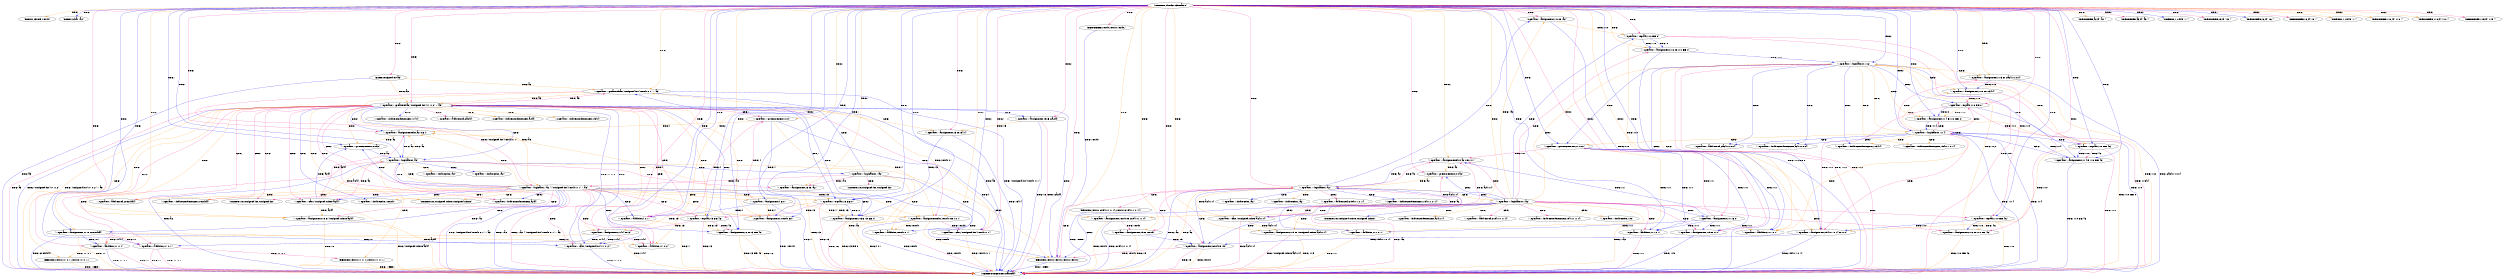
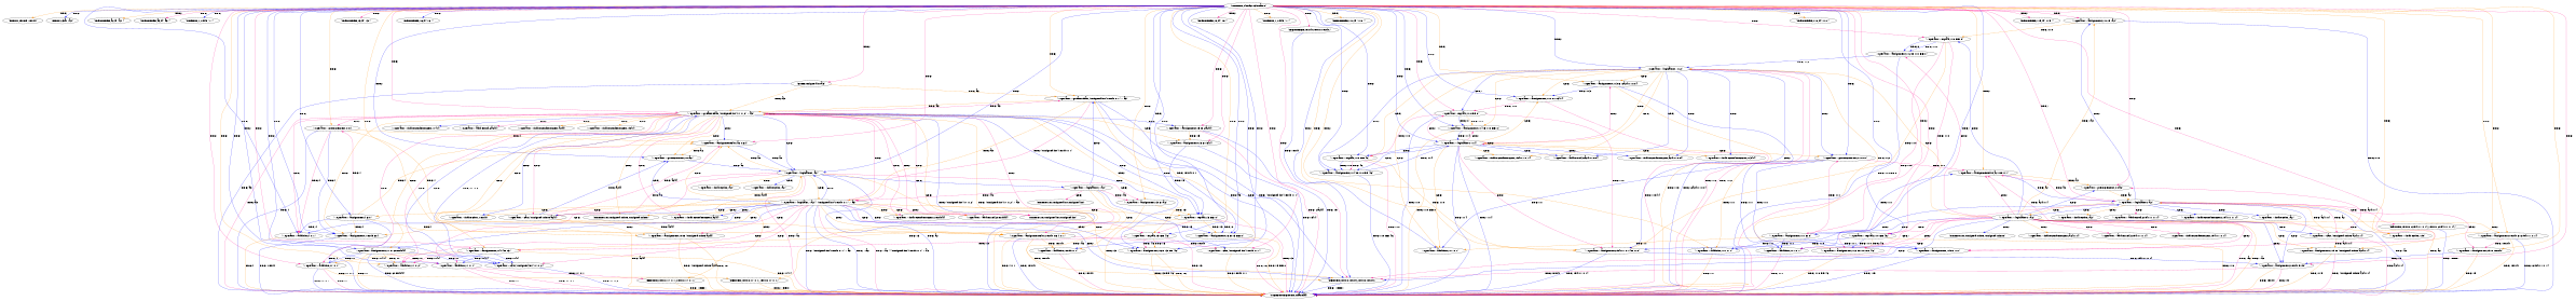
  digraph {
    edge [color=blue]
    n1 [label="(METHOD,do_rfc1035_name)"]
    n2 [label="(PARAM,_BYTE *result)"]
    n3 [label="(PARAM,char *a2)"]
    n4 [label="(BYTE,unsigned int a3)"]
    n5 [label="(IDENTIFIER,a2,if ( a2 ))"]
    n6 [label="(IDENTIFIER,a3,if ( a3 ))"]
    n7 [label="(LITERAL,1,while ( 1 ))"]
    n8 [label="(<operator>.assignment,v3 = *a2)"]
    n9 [label="(<operator>.greaterThan,(unsigned int)(result + 1) > a3)"]
    n10 [label="(<operator>.cast,(unsigned int)(result + 1))"]
    n11 [label="(<operator>.addition,result + 1)"]
    n12 [label="(<operator>.assignment,i = 0)"]
    n13 [label="(<operator>.preIncrement,++i)"]
    n14 [label="(<operator>.assignment,v6 = v3 == 0)"]
    n15 [label="(<operator>.equals,v3 == 0)"]
    n16 [label="(<operator>.assignment,v7 = &result[i])"]
    n17 [label="(IDENTIFIER,v3,if ( v3 ))"]
    n18 [label="(<operator>.assignment,v6 = v3 == 46)"]
    n19 [label="(<operator>.equals,v3 == 46)"]
    n20 [label="(IDENTIFIER,v6,if ( v6 ))"]
    n21 [label="(<operator>.greaterThan,(unsigned int)(v7 + 2) > a3)"]
    n22 [label="(<operator>.cast,(unsigned int)(v7 + 2))"]
    n23 [label="(<operator>.addition,v7 + 2)"]
    n24 [label="(<operator>.addition,v7 + 1)"]
    n25 [label="(<operator>.assignment,v7[1] = v3)"]
    n26 [label="(<operator>.assignment,v5 = &a2[i])"]
    n27 [label="(<operator>.assignment,v3 = v5[1])"]
    n28 [label="(<operator>.assignment,*result = i)"]
    n29 [label="(<operator>.assignment,v8 = (unsigned __int8)a2[i])"]
    n30 [label="(<operator>.assignmentPlus,a2 += i)"]
    n31 [label="(<operator>.assignmentPlus,result += i + 1)"]
    n32 [label="(<operator>.addition,i + 1)"]
    n33 [label="(IDENTIFIER,v8,if ( v8 ))"]
    n34 [label="(<operator>.preIncrement,++a2)"]
    n35 [label="(<operator>.logicalNot,!a2)"]
    n36 [label="(<operator>.addition,v7 + 1)"]
    n37 [label="(LITERAL,1,while ( 1 ))"]
    n38 [label="(<operator>.assignment,v9 = result)"]
    n39 [label="(<operator>.assignment,v10 = *a2)"]
    n40 [label="(<operator>.assignment,v11 = 0)"]
    n41 [label="(<operator>.assignment,v12 = v10 == 0)"]
    n42 [label="(<operator>.equals,v10 == 0)"]
    n43 [label="(IDENTIFIER,v10,if ( v10 ))"]
    n44 [label="(<operator>.assignment,v12 = v10 == 46)"]
    n45 [label="(<operator>.equals,v10 == 46)"]
    n46 [label="(<operator>.logicalNot,!v12)"]
    n47 [label="(<operator>.assignment,v9[v11 + 1] = v10)"]
    n48 [label="(<operator>.addition,v11 + 1)"]
    n49 [label="(<operator>.assignment,v13 = &a2[v11++])"]
    n50 [label="(<operator>.postIncrement,v11++)"]
    n51 [label="(<operator>.assignment,v10 = v13[1])"]
    n52 [label="(<operator>.assignment,v14 = v10 == 0)"]
    n53 [label="(<operator>.equals,v10 == 0)"]
    n54 [label="(IDENTIFIER,v10,if ( v10 ))"]
    n55 [label="(<operator>.assignment,v14 = v10 == 46)"]
    n56 [label="(<operator>.equals,v10 == 46)"]
    n57 [label="(<operator>.logicalNot,!v14)"]
    n58 [label="(<operator>.assignment,*v9 = v11)"]
    n59 [label="(<operator>.assignment,v15 = (unsigned __int8)a2[v11])"]
    n60 [label="(<operator>.assignmentPlus,a2 += v11)"]
    n61 [label="(<operator>.assignment,result = &v9[v11 + 1])"]
    n62 [label="(<operator>.addition,v11 + 1)"]
    n63 [label="(IDENTIFIER,v15,if ( v15 ))"]
    n64 [label="(<operator>.preIncrement,++a2)"]
    n65 [label="(<operator>.logicalNot,!a2)"]
    n66 [label="(<operator>.addition,v11 + 1)"]
    n67 [label="(<operator>.assignment,result = v9)"]
    n68 [label="(RETURN,return result;,return result;)"]
    n69 [label="(IDENTIFIER,result,return result;)"]
    n70 [label="(METHOD_RETURN,__fastcall)"]
    n71 [label="(<operator>.logicalOr,!*a2 || (unsigned int)(result + 1) > a3)"]
    n72 [label="(<operator>.cast,(unsigned __int8)a2[i])"]
    n73 [label="(<operator>.addressOf,&result[i])"]
    n74 [label="(<operator>.indirectIndexAccess,result[i])"]
    n75 [label="(UNKNOWN,unsigned int,unsigned int)"]
    n76 [label="(<operator>.indirection,*result)"]
    n77 [label="(UNKNOWN,unsigned __int8,unsigned __int8)"]
    n78 [label="(<operator>.indirectIndexAccess,a2[i])"]
    n79 [label="(RETURN,return v7 + 1;,return v7 + 1;)"]
    n80 [label="(<operator>.indirectIndexAccess,v7[1])"]
    n81 [label="(<operator>.addressOf,&a2[i])"]
    n82 [label="(<operator>.indirectIndexAccess,a2[i])"]
    n83 [label="(<operator>.indirectIndexAccess,v5[1])"]
    n84 [label="(<operator>.logicalNot,!*a2)"]
    n85 [label="(RETURN,return v7 + 1;,return v7 + 1;)"]
    n86 [label="(<operator>.indirection,*a2)"]
    n87 [label="(<operator>.indirection,*a2)"]
    n88 [label="(<operator>.indirectIndexAccess,v9[v11 + 1])"]
    n89 [label="(<operator>.addressOf,&a2[v11++])"]
    n90 [label="(<operator>.indirectIndexAccess,a2[v11++])"]
    n91 [label="(<operator>.indirectIndexAccess,v13[1])"]
    n92 [label="(<operator>.logicalNot,!*a2)"]
    n93 [label="(<operator>.cast,(unsigned __int8)a2[v11])"]
    n94 [label="(RETURN,return &v9[v11 + 1];,return &v9[v11 + 1];)"]
    n95 [label="(<operator>.indirection,*a2)"]
    n96 [label="(<operator>.indirection,*a2)"]
    n97 [label="(<operator>.addressOf,&v9[v11 + 1])"]
    n98 [label="(<operator>.indirectIndexAccess,v9[v11 + 1])"]
    n99 [label="(UNKNOWN,unsigned int,unsigned int)"]
    n100 [label="(<operator>.indirection,*v9)"]
    n101 [label="(UNKNOWN,unsigned __int8,unsigned __int8)"]
    n102 [label="(<operator>.indirectIndexAccess,a2[v11])"]
    n103 [label="(<operator>.addressOf,&v9[v11 + 1])"]
    n104 [label="(<operator>.indirectIndexAccess,v9[v11 + 1])"]
    n1 -> n2 [color=darkorange label="DDG: "]
    n1 -> n3 [label="DDG: "]
    n1 -> n4 [color=deeppink label="DDG: "]
    n1 -> n5 [color=darkorange label="DDG: "]
    n1 -> n6 [color=deeppink label="DDG: "]
    n1 -> n7 [label="DDG: "]
    n1 -> n8 [color=darkorange label="DDG: "]
    n1 -> n9 [color=darkorange label="DDG: "]
    n1 -> n10 [color=deeppink label="DDG: "]
    n1 -> n11 [label="DDG: "]
    n1 -> n12 [label="DDG: "]
    n1 -> n13 [color=darkorange label="DDG: "]
    n1 -> n14 [label="DDG: "]
    n1 -> n15 [label="DDG: "]
    n1 -> n16 [label="DDG: "]
    n1 -> n17 [color=deeppink label="DDG: "]
    n1 -> n18 [label="DDG: "]
    n1 -> n19 [label="DDG: "]
    n1 -> n20 [label="DDG: "]
    n1 -> n21 [color=deeppink label="DDG: "]
    n1 -> n22 [label="DDG: "]
    n1 -> n23 [color=darkorange label="DDG: "]
    n1 -> n24 [color=deeppink label="DDG: "]
    n1 -> n25 [color=deeppink label="DDG: "]
    n1 -> n26 [color=deeppink label="DDG: "]
    n1 -> n27 [color=deeppink label="DDG: "]
    n1 -> n28 [label="DDG: "]
    n1 -> n29 [color=darkorange label="DDG: "]
    n1 -> n30 [color=deeppink label="DDG: "]
    n1 -> n31 [color=darkorange label="DDG: "]
    n1 -> n32 [label="DDG: "]
    n1 -> n33 [color=deeppink label="DDG: "]
    n1 -> n34 [label="DDG: "]
    n1 -> n35 [label="DDG: "]
    n1 -> n36 [label="DDG: "]
    n1 -> n37 [color=darkorange label="DDG: "]
    n1 -> n38 [color=darkorange label="DDG: "]
    n1 -> n39 [color=deeppink label="DDG: "]
    n1 -> n40 [color=deeppink label="DDG: "]
-   n1 -> n41 [color=darkorange label="DDG: "]
+   n1 -> n100 [color=darkorange label="DDG: "]
    n1 -> n42 [color=deeppink label="DDG: "]
    n1 -> n43 [color=darkorange label="DDG: "]
    n1 -> n44 [color=deeppink label="DDG: "]
    n1 -> n45 [label="DDG: "]
    n1 -> n46 [label="DDG: "]
    n1 -> n47 [color=darkorange label="DDG: "]
    n1 -> n48 [label="DDG: "]
    n1 -> n49 [color=darkorange label="DDG: "]
    n1 -> n50 [label="DDG: "]
    n1 -> n51 [label="DDG: "]
    n1 -> n52 [label="DDG: "]
    n1 -> n53 [color=deeppink label="DDG: "]
    n1 -> n54 [color=darkorange label="DDG: "]
    n1 -> n55 [label="DDG: "]
    n1 -> n56 [label="DDG: "]
    n1 -> n57 [label="DDG: "]
    n1 -> n58 [color=deeppink label="DDG: "]
    n1 -> n59 [color=darkorange label="DDG: "]
    n1 -> n60 [color=darkorange label="DDG: "]
    n1 -> n61 [color=darkorange label="DDG: "]
    n1 -> n62 [label="DDG: "]
    n1 -> n63 [color=deeppink label="DDG: "]
    n1 -> n64 [color=deeppink label="DDG: "]
    n1 -> n65 [color=deeppink label="DDG: "]
    n1 -> n66 [color=darkorange label="DDG: "]
    n1 -> n67 [color=deeppink label="DDG: "]
    n1 -> n68 [color=deeppink label="DDG: "]
    n1 -> n69 [color=deeppink label="DDG: "]
    n4 -> n9 [color=darkorange label="DDG: a3"]
    n4 -> n21 [color=darkorange label="DDG: a3"]
    n4 -> n70 [label="DDG: a3"]
    n8 -> n15 [color=darkorange label="DDG: v3"]
    n8 -> n70 [color=darkorange label="DDG: v3"]
    n9 -> n21 [color=darkorange label="DDG: a3"]
    n9 -> n70 [label="DDG: a3"]
    n9 -> n70 [label="DDG: (unsigned int)(result + 1)"]
    n9 -> n71 [color=deeppink label="DDG: (unsigned int)(result + 1)"]
    n9 -> n71 [color=darkorange label="DDG: a3"]
    n10 -> n9 [color=darkorange label="DDG: result + 1"]
    n10 -> n70 [color=darkorange label="DDG: result + 1"]
    n11 -> n70 [color=deeppink label="DDG: result"]
    n12 -> n13 [color=deeppink label="DDG: i"]
    n12 -> n28 [color=darkorange label="DDG: i"]
    n12 -> n30 [color=darkorange label="DDG: i"]
    n12 -> n31 [color=darkorange label="DDG: i"]
    n12 -> n32 [label="DDG: i"]
    n12 -> n70 [label="DDG: i"]
    n13 -> n28 [label="DDG: i"]
    n13 -> n30 [color=darkorange label="DDG: i"]
    n13 -> n31 [color=darkorange label="DDG: i"]
    n13 -> n32 [color=deeppink label="DDG: i"]
    n13 -> n70 [label="DDG: i"]
    n14 -> n70 [color=darkorange label="DDG: v3 == 0"]
    n14 -> n70 [color=deeppink label="DDG: v6"]
    n15 -> n14 [color=darkorange label="DDG: v3"]
    n15 -> n14 [label="DDG: 0"]
    n15 -> n19 [color=deeppink label="DDG: v3"]
    n15 -> n25 [color=darkorange label="DDG: v3"]
    n15 -> n70 [color=deeppink label="DDG: v3"]
    n16 -> n22 [label="DDG: v7"]
    n16 -> n23 [color=darkorange label="DDG: v7"]
    n16 -> n24 [label="DDG: v7"]
    n16 -> n36 [color=deeppink label="DDG: v7"]
    n16 -> n70 [color=darkorange label="DDG: v7"]
    n16 -> n70 [label="DDG: &result[i]"]
    n18 -> n70 [color=darkorange label="DDG: v3 == 46"]
    n18 -> n70 [color=darkorange label="DDG: v6"]
    n19 -> n18 [color=darkorange label="DDG: v3"]
    n19 -> n18 [color=deeppink label="DDG: 46"]
    n19 -> n25 [color=deeppink label="DDG: v3"]
    n19 -> n70 [color=deeppink label="DDG: v3"]
    n21 -> n9 [color=deeppink label="DDG: a3"]
    n21 -> n13 [color=deeppink label="CDG: "]
    n21 -> n14 [label="CDG: "]
    n21 -> n15 [label="CDG: "]
    n21 -> n16 [color=darkorange label="CDG: "]
    n21 -> n18 [label="CDG: "]
    n21 -> n19 [color=darkorange label="CDG: "]
    n21 -> n21 [color=darkorange label="CDG: "]
    n21 -> n22 [label="CDG: "]
    n21 -> n23 [color=deeppink label="CDG: "]
    n21 -> n24 [color=deeppink label="CDG: "]
    n21 -> n25 [color=darkorange label="CDG: "]
    n21 -> n26 [label="CDG: "]
    n21 -> n27 [color=darkorange label="CDG: "]
    n21 -> n28 [color=darkorange label="CDG: "]
    n21 -> n29 [color=darkorange label="CDG: "]
    n21 -> n30 [label="CDG: "]
    n21 -> n31 [color=deeppink label="CDG: "]
    n21 -> n32 [color=deeppink label="CDG: "]
    n21 -> n34 [color=darkorange label="CDG: "]
    n21 -> n35 [label="CDG: "]
    n21 -> n68 [label="CDG: "]
    n21 -> n70 [color=deeppink label="DDG: a3"]
    n21 -> n70 [label="DDG: (unsigned int)(v7 + 2)"]
    n21 -> n70 [color=darkorange label="DDG: (unsigned int)(v7 + 2) > a3"]
    n21 -> n72 [color=deeppink label="CDG: "]
    n21 -> n73 [color=deeppink label="CDG: "]
    n21 -> n74 [color=deeppink label="CDG: "]
    n21 -> n75 [color=deeppink label="CDG: "]
    n21 -> n76 [label="CDG: "]
    n21 -> n77 [color=darkorange label="CDG: "]
    n21 -> n78 [color=deeppink label="CDG: "]
    n21 -> n79 [color=darkorange label="CDG: "]
    n21 -> n80 [label="CDG: "]
    n21 -> n81 [color=deeppink label="CDG: "]
    n21 -> n82 [color=darkorange label="CDG: "]
    n21 -> n83 [color=darkorange label="CDG: "]
    n22 -> n21 [label="DDG: v7 + 2"]
    n22 -> n70 [label="DDG: v7 + 2"]
    n24 -> n70 [color=deeppink label="DDG: v7"]
    n24 -> n70 [label="DDG: v7 + 1"]
    n24 -> n79 [color=darkorange label="DDG: v7 + 1"]
    n25 -> n22 [label="DDG: v7[1]"]
    n25 -> n23 [color=deeppink label="DDG: v7[1]"]
    n25 -> n24 [color=darkorange label="DDG: v7[1]"]
    n25 -> n36 [label="DDG: v7[1]"]
    n25 -> n70 [color=darkorange label="DDG: v7[1]"]
    n26 -> n27 [color=darkorange label="DDG: v5"]
    n26 -> n70 [color=deeppink label="DDG: &a2[i]"]
    n26 -> n70 [label="DDG: v5"]
    n27 -> n15 [label="DDG: v3"]
    n27 -> n70 [label="DDG: v5[1]"]
    n28 -> n70 [label="DDG: *result"]
    n29 -> n70 [color=darkorange label="DDG: (unsigned __int8)a2[i]"]
    n29 -> n70 [color=darkorange label="DDG: v8"]
    n30 -> n34 [color=darkorange label="DDG: a2"]
    n30 -> n35 [label="DDG: a2"]
    n31 -> n10 [color=deeppink label="DDG: result"]
    n31 -> n11 [color=darkorange label="DDG: result"]
    n31 -> n68 [color=darkorange label="DDG: result"]
    n31 -> n70 [color=darkorange label="DDG: i + 1"]
    n31 -> n70 [label="DDG: result"]
    n32 -> n70 [color=darkorange label="DDG: i"]
    n34 -> n35 [label="DDG: a2"]
    n35 -> n8 [color=deeppink label="CDG: "]
    n35 -> n30 [color=darkorange label="DDG: a2"]
    n35 -> n36 [color=deeppink label="CDG: "]
    n35 -> n68 [color=darkorange label="CDG: "]
    n35 -> n70 [color=deeppink label="DDG: !a2"]
    n35 -> n70 [label="DDG: a2"]
    n35 -> n71 [color=darkorange label="CDG: "]
    n35 -> n72 [color=deeppink label="DDG: a2"]
    n35 -> n84 [label="CDG: "]
    n35 -> n85 [color=darkorange label="CDG: "]
    n35 -> n86 [color=darkorange label="CDG: "]
    n35 -> n87 [label="CDG: "]
    n36 -> n70 [color=deeppink label="DDG: v7 + 1"]
    n36 -> n70 [color=deeppink label="DDG: v7"]
    n36 -> n85 [color=deeppink label="DDG: v7 + 1"]
    n38 -> n67 [label="DDG: v9"]
    n38 -> n70 [color=darkorange label="DDG: v9"]
    n39 -> n42 [color=darkorange label="DDG: v10"]
    n39 -> n70 [label="DDG: v10"]
    n40 -> n48 [color=darkorange label="DDG: v11"]
    n40 -> n50 [color=deeppink label="DDG: v11"]
    n40 -> n58 [label="DDG: v11"]
    n40 -> n60 [label="DDG: v11"]
    n40 -> n62 [label="DDG: v11"]
    n40 -> n66 [label="DDG: v11"]
    n41 -> n46 [label="DDG: v12"]
    n41 -> n70 [label="DDG: v10 == 0"]
    n42 -> n41 [label="DDG: v10"]
    n42 -> n41 [label="DDG: 0"]
    n42 -> n45 [color=deeppink label="DDG: v10"]
    n42 -> n47 [color=darkorange label="DDG: v10"]
    n42 -> n70 [color=deeppink label="DDG: v10"]
    n44 -> n46 [color=darkorange label="DDG: v12"]
    n44 -> n70 [color=darkorange label="DDG: v10 == 46"]
    n45 -> n44 [label="DDG: v10"]
    n45 -> n44 [color=darkorange label="DDG: 46"]
    n45 -> n47 [label="DDG: v10"]
    n45 -> n70 [color=darkorange label="DDG: v10"]
    n46 -> n47 [label="CDG: "]
    n46 -> n48 [color=darkorange label="CDG: "]
    n46 -> n49 [color=darkorange label="CDG: "]
    n46 -> n50 [label="CDG: "]
    n46 -> n51 [color=darkorange label="CDG: "]
    n46 -> n52 [color=darkorange label="CDG: "]
    n46 -> n53 [label="CDG: "]
    n46 -> n55 [label="CDG: "]
    n46 -> n56 [color=darkorange label="CDG: "]
    n46 -> n57 [color=darkorange label="CDG: "]
    n46 -> n70 [color=deeppink label="DDG: !v12"]
    n46 -> n70 [color=deeppink label="DDG: v12"]
    n46 -> n88 [color=darkorange label="CDG: "]
    n46 -> n89 [label="CDG: "]
    n46 -> n90 [label="CDG: "]
    n46 -> n91 [label="CDG: "]
    n47 -> n67 [label="DDG: v9[v11 + 1]"]
    n47 -> n70 [label="DDG: v9[v11 + 1]"]
    n49 -> n51 [label="DDG: v13"]
    n49 -> n70 [color=darkorange label="DDG: v13"]
    n49 -> n70 [label="DDG: &a2[v11++]"]
    n50 -> n48 [label="DDG: v11"]
    n50 -> n58 [label="DDG: v11"]
    n50 -> n60 [color=deeppink label="DDG: v11"]
    n50 -> n62 [label="DDG: v11"]
    n50 -> n66 [color=darkorange label="DDG: v11"]
    n51 -> n53 [color=deeppink label="DDG: v10"]
    n51 -> n70 [color=deeppink label="DDG: v13[1]"]
    n52 -> n57 [label="DDG: v14"]
    n52 -> n70 [color=darkorange label="DDG: v10 == 0"]
    n53 -> n47 [color=deeppink label="DDG: v10"]
    n53 -> n52 [color=darkorange label="DDG: v10"]
    n53 -> n52 [label="DDG: 0"]
    n53 -> n56 [color=deeppink label="DDG: v10"]
    n53 -> n70 [label="DDG: v10"]
    n55 -> n57 [label="DDG: v14"]
    n55 -> n70 [label="DDG: v10 == 46"]
    n56 -> n47 [color=darkorange label="DDG: v10"]
    n56 -> n55 [label="DDG: v10"]
    n56 -> n55 [color=deeppink label="DDG: 46"]
    n56 -> n70 [color=deeppink label="DDG: v10"]
    n57 -> n47 [color=deeppink label="CDG: "]
    n57 -> n48 [color=darkorange label="CDG: "]
    n57 -> n49 [color=deeppink label="CDG: "]
    n57 -> n50 [color=darkorange label="CDG: "]
    n57 -> n51 [color=darkorange label="CDG: "]
    n57 -> n52 [color=deeppink label="CDG: "]
    n57 -> n53 [color=deeppink label="CDG: "]
    n57 -> n55 [label="CDG: "]
    n57 -> n56 [label="CDG: "]
    n57 -> n57 [color=deeppink label="CDG: "]
    n57 -> n70 [label="DDG: !v14"]
    n57 -> n70 [label="DDG: v14"]
    n57 -> n88 [color=darkorange label="CDG: "]
    n57 -> n89 [label="CDG: "]
    n57 -> n90 [label="CDG: "]
    n57 -> n91 [color=darkorange label="CDG: "]
    n58 -> n70 [label="DDG: *v9"]
    n59 -> n70 [color=deeppink label="DDG: (unsigned __int8)a2[v11]"]
    n59 -> n70 [color=darkorange label="DDG: v15"]
    n60 -> n64 [color=darkorange label="DDG: a2"]
    n60 -> n65 [label="DDG: a2"]
    n61 -> n38 [color=deeppink label="DDG: result"]
    n61 -> n70 [label="DDG: &v9[v11 + 1]"]
    n61 -> n70 [color=darkorange label="DDG: result"]
    n62 -> n70 [color=deeppink label="DDG: v11"]
    n64 -> n65 [color=darkorange label="DDG: a2"]
    n65 -> n38 [color=deeppink label="CDG: "]
    n65 -> n39 [label="CDG: "]
    n65 -> n60 [color=deeppink label="DDG: a2"]
    n65 -> n66 [label="CDG: "]
    n65 -> n67 [label="CDG: "]
    n65 -> n68 [color=deeppink label="CDG: "]
    n65 -> n70 [label="DDG: !a2"]
    n65 -> n70 [color=darkorange label="DDG: a2"]
    n65 -> n92 [color=darkorange label="CDG: "]
    n65 -> n93 [color=deeppink label="DDG: a2"]
    n65 -> n94 [color=deeppink label="CDG: "]
    n65 -> n95 [label="CDG: "]
    n65 -> n96 [color=darkorange label="CDG: "]
    n65 -> n97 [color=deeppink label="CDG: "]
    n65 -> n98 [label="CDG: "]
    n66 -> n70 [color=darkorange label="DDG: v11"]
    n67 -> n68 [color=deeppink label="DDG: result"]
    n67 -> n70 [color=darkorange label="DDG: result"]
    n67 -> n70 [color=deeppink label="DDG: v9"]
    n68 -> n70 [label="DDG: <RET>"]
    n69 -> n68 [label="DDG: result"]
    n71 -> n12 [color=darkorange label="CDG: "]
    n71 -> n14 [label="CDG: "]
    n71 -> n15 [color=darkorange label="CDG: "]
    n71 -> n16 [label="CDG: "]
    n71 -> n18 [label="CDG: "]
    n71 -> n19 [color=deeppink label="CDG: "]
    n71 -> n21 [color=deeppink label="CDG: "]
    n71 -> n22 [color=deeppink label="CDG: "]
    n71 -> n23 [color=deeppink label="CDG: "]
    n71 -> n28 [color=darkorange label="CDG: "]
    n71 -> n29 [color=deeppink label="CDG: "]
    n71 -> n30 [color=darkorange label="CDG: "]
    n71 -> n31 [color=darkorange label="CDG: "]
    n71 -> n32 [label="CDG: "]
    n71 -> n34 [label="CDG: "]
    n71 -> n35 [label="CDG: "]
    n71 -> n68 [label="CDG: "]
    n71 -> n70 [label="DDG: (unsigned int)(result + 1) > a3"]
    n71 -> n70 [label="DDG: !*a2"]
    n71 -> n70 [color=deeppink label="DDG: !*a2 || (unsigned int)(result + 1) > a3"]
    n71 -> n72 [label="CDG: "]
    n71 -> n73 [color=darkorange label="CDG: "]
    n71 -> n74 [color=darkorange label="CDG: "]
    n71 -> n75 [color=deeppink label="CDG: "]
    n71 -> n76 [color=darkorange label="CDG: "]
    n71 -> n77 [color=darkorange label="CDG: "]
    n71 -> n78 [label="CDG: "]
    n72 -> n29 [color=darkorange label="DDG: a2[i]"]
    n72 -> n30 [color=deeppink label="DDG: a2[i]"]
    n72 -> n34 [label="DDG: a2[i]"]
    n72 -> n35 [color=darkorange label="DDG: a2[i]"]
    n72 -> n70 [color=darkorange label="DDG: a2[i]"]
    n79 -> n70 [color=darkorange label="DDG: <RET>"]
    n84 -> n8 [color=deeppink label="DDG: *a2"]
    n84 -> n9 [label="CDG: "]
    n84 -> n10 [label="CDG: "]
    n84 -> n11 [color=darkorange label="CDG: "]
    n84 -> n70 [color=darkorange label="DDG: *a2"]
    n84 -> n71 [color=deeppink label="DDG: *a2"]
    n84 -> n99 [color=deeppink label="CDG: "]
    n85 -> n70 [color=darkorange label="DDG: <RET>"]
    n92 -> n39 [color=darkorange label="DDG: *a2"]
    n92 -> n40 [label="CDG: "]
    n92 -> n41 [color=deeppink label="CDG: "]
    n92 -> n42 [label="CDG: "]
    n92 -> n44 [color=deeppink label="CDG: "]
    n92 -> n45 [color=deeppink label="CDG: "]
    n92 -> n46 [color=darkorange label="CDG: "]
    n92 -> n58 [color=deeppink label="CDG: "]
    n92 -> n59 [color=darkorange label="CDG: "]
    n92 -> n60 [color=deeppink label="CDG: "]
    n92 -> n61 [color=darkorange label="CDG: "]
    n92 -> n62 [color=deeppink label="CDG: "]
    n92 -> n64 [label="CDG: "]
    n92 -> n65 [label="CDG: "]
    n92 -> n67 [label="CDG: "]
    n92 -> n68 [label="CDG: "]
    n92 -> n70 [color=deeppink label="DDG: *a2"]
    n92 -> n70 [color=darkorange label="DDG: !*a2"]
    n92 -> n93 [label="CDG: "]
    n92 -> n100 [color=darkorange label="CDG: "]
    n92 -> n101 [label="CDG: "]
    n92 -> n102 [color=darkorange label="CDG: "]
    n92 -> n103 [color=deeppink label="CDG: "]
    n92 -> n104 [color=deeppink label="CDG: "]
    n93 -> n59 [color=darkorange label="DDG: a2[v11]"]
    n93 -> n60 [color=deeppink label="DDG: a2[v11]"]
    n93 -> n64 [color=deeppink label="DDG: a2[v11]"]
    n93 -> n65 [color=darkorange label="DDG: a2[v11]"]
    n93 -> n70 [color=deeppink label="DDG: a2[v11]"]
    n94 -> n70 [label="DDG: <RET>"]
  }
